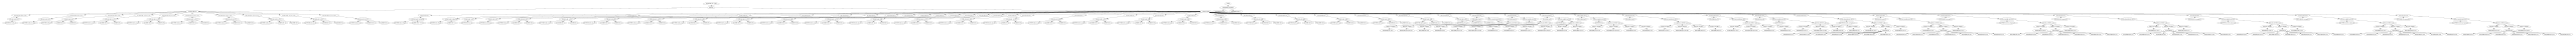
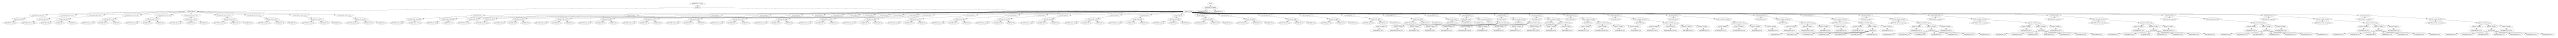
  digraph {
    fontname="Open Sans"
    ranksep=.25
    node [fontname="Open Sans"]
    edge [fontname="Open Sans"]
    n1 [label=MODULE]
    n2 [label=VAR_DECLARE_LIST]
    n3 [label=MODULE_ITEMS]
    n4 [label="IDENTIFIERS:v_fltr_226x7"]
    n5 [label="VAR_DECLARE  INPUT PORT"]
    n6 [label="VAR_DECLARE  INPUT PORT"]
    n7 [label="VAR_DECLARE  INPUT PORT"]
    n8 [label="VAR_DECLARE  OUTPUT PORT"]
    n9 [label="VAR_DECLARE  OUTPUT PORT"]
    n10 [label="VAR_DECLARE  OUTPUT PORT"]
    n11 [label="VAR_DECLARE  OUTPUT PORT"]
    n12 [label="VAR_DECLARE  OUTPUT PORT"]
    n13 [label="VAR_DECLARE  OUTPUT PORT"]
    n14 [label="VAR_DECLARE  OUTPUT PORT"]
    n15 [label=VAR_DECLARE_LIST]
    n16 [label=VAR_DECLARE_LIST]
    n17 [label=VAR_DECLARE_LIST]
    n18 [label=VAR_DECLARE_LIST]
    n19 [label=VAR_DECLARE_LIST]
    n20 [label=VAR_DECLARE_LIST]
    n21 [label=VAR_DECLARE_LIST]
    n22 [label=VAR_DECLARE_LIST]
    n23 [label=VAR_DECLARE_LIST]
    n24 [label=VAR_DECLARE_LIST]
    n25 [label=VAR_DECLARE_LIST]
    n26 [label=VAR_DECLARE_LIST]
    n27 [label=VAR_DECLARE_LIST]
    n28 [label=VAR_DECLARE_LIST]
    n29 [label=VAR_DECLARE_LIST]
    n30 [label=VAR_DECLARE_LIST]
    n31 [label=VAR_DECLARE_LIST]
    n32 [label=VAR_DECLARE_LIST]
    n33 [label=VAR_DECLARE_LIST]
    n34 [label=VAR_DECLARE_LIST]
    n35 [label=VAR_DECLARE_LIST]
    n36 [label=VAR_DECLARE_LIST]
    n37 [label=VAR_DECLARE_LIST]
    n38 [label=VAR_DECLARE_LIST]
    n39 [label=VAR_DECLARE_LIST]
    n40 [label=VAR_DECLARE_LIST]
    n41 [label=VAR_DECLARE_LIST]
    n42 [label=MODULE_INSTANCE]
    n43 [label=MODULE_INSTANCE]
    n44 [label=MODULE_INSTANCE]
    n45 [label=MODULE_INSTANCE]
    n46 [label=MODULE_INSTANCE]
    n47 [label=MODULE_INSTANCE]
    n48 [label=MODULE_INSTANCE]
    n49 [label=MODULE_INSTANCE]
    n50 [label=MODULE_INSTANCE]
    n51 [label=MODULE_INSTANCE]
    n52 [label=MODULE_INSTANCE]
    n53 [label=MODULE_INSTANCE]
    n54 [label=MODULE_INSTANCE]
    n55 [label=MODULE_INSTANCE]
    n56 [label="VAR_DECLARE  INPUT"]
    n57 [label="VAR_DECLARE  INPUT"]
    n58 [label="VAR_DECLARE  INPUT"]
    n59 [label="VAR_DECLARE  OUTPUT"]
    n60 [label="VAR_DECLARE  OUTPUT"]
    n61 [label="VAR_DECLARE  OUTPUT"]
    n62 [label="VAR_DECLARE  OUTPUT"]
    n63 [label="VAR_DECLARE  OUTPUT"]
    n64 [label="VAR_DECLARE  OUTPUT"]
    n65 [label="VAR_DECLARE  OUTPUT"]
    n66 [label="IDENTIFIERS:tm3_clk_v0"]
    n67 [label="IDENTIFIERS:vidin_new_data"]
    n68 [label="IDENTIFIERS:vidin_in"]
    n69 [label="NUMBERS DEC:7"]
    n70 [label="NUMBERS DEC:0"]
    n71 [label="IDENTIFIERS:vidin_out_f1"]
    n72 [label="NUMBERS DEC:15"]
    n73 [label="NUMBERS DEC:0"]
    n74 [label="IDENTIFIERS:vidin_out_f2"]
    n75 [label="NUMBERS DEC:15"]
    n76 [label="NUMBERS DEC:0"]
    n77 [label="IDENTIFIERS:vidin_out_f3"]
    n78 [label="NUMBERS DEC:15"]
    n79 [label="NUMBERS DEC:0"]
    n80 [label="IDENTIFIERS:vidin_out_h1"]
    n81 [label="NUMBERS DEC:15"]
    n82 [label="NUMBERS DEC:0"]
    n83 [label="IDENTIFIERS:vidin_out_h2"]
    n84 [label="NUMBERS DEC:15"]
    n85 [label="NUMBERS DEC:0"]
    n86 [label="IDENTIFIERS:vidin_out_h3"]
    n87 [label="NUMBERS DEC:15"]
    n88 [label="NUMBERS DEC:0"]
    n89 [label="IDENTIFIERS:vidin_out_h4"]
    n90 [label="NUMBERS DEC:15"]
    n91 [label="NUMBERS DEC:0"]
    n92 [label="VAR_DECLARE  PARAMETER"]
    n93 [label="VAR_DECLARE  PARAMETER"]
    n94 [label="VAR_DECLARE  INPUT"]
    n95 [label="VAR_DECLARE  INPUT"]
    n96 [label="VAR_DECLARE  INPUT"]
    n97 [label="VAR_DECLARE  OUTPUT"]
    n98 [label="VAR_DECLARE  WIRE"]
    n99 [label="VAR_DECLARE  OUTPUT"]
    n100 [label="VAR_DECLARE  WIRE"]
    n101 [label="VAR_DECLARE  OUTPUT"]
    n102 [label="VAR_DECLARE  WIRE"]
    n103 [label="VAR_DECLARE  OUTPUT"]
    n104 [label="VAR_DECLARE  WIRE"]
    n105 [label="VAR_DECLARE  OUTPUT"]
    n106 [label="VAR_DECLARE  WIRE"]
    n107 [label="VAR_DECLARE  OUTPUT"]
    n108 [label="VAR_DECLARE  WIRE"]
    n109 [label="VAR_DECLARE  OUTPUT"]
    n110 [label="VAR_DECLARE  WIRE"]
    n111 [label="VAR_DECLARE  WIRE"]
    n112 [label="VAR_DECLARE  WIRE"]
    n113 [label="VAR_DECLARE  WIRE"]
    n114 [label="VAR_DECLARE  WIRE"]
    n115 [label="VAR_DECLARE  WIRE"]
    n116 [label="VAR_DECLARE  WIRE"]
    n117 [label="VAR_DECLARE  WIRE"]
    n118 [label="VAR_DECLARE  WIRE"]
    n119 [label="IDENTIFIERS:fifo226"]
    n120 [label=MODULE_NAMED_INSTANCE]
    n121 [label="IDENTIFIERS:fifo226"]
    n122 [label=MODULE_NAMED_INSTANCE]
    n123 [label="IDENTIFIERS:fifo226"]
    n124 [label=MODULE_NAMED_INSTANCE]
    n125 [label="IDENTIFIERS:fifo226"]
    n126 [label=MODULE_NAMED_INSTANCE]
    n127 [label="IDENTIFIERS:fifo226"]
    n128 [label=MODULE_NAMED_INSTANCE]
    n129 [label="IDENTIFIERS:fifo226"]
    n130 [label=MODULE_NAMED_INSTANCE]
    n131 [label="IDENTIFIERS:fifo226"]
    n132 [label=MODULE_NAMED_INSTANCE]
    n133 [label=MODULE_NAMED_INSTANCE]
    n134 [label="IDENTIFIERS:fltr_vidin_f2"]
    n135 [label=MODULE_NAMED_INSTANCE]
    n136 [label="IDENTIFIERS:fltr_compute_f3"]
    n137 [label=MODULE_NAMED_INSTANCE]
    n138 [label="IDENTIFIERS:fltr_compute_h1"]
    n139 [label=MODULE_NAMED_INSTANCE]
    n140 [label="IDENTIFIERS:fltr_compute_h2"]
    n141 [label=MODULE_NAMED_INSTANCE]
    n142 [label="IDENTIFIERS:fltr_compute_h3"]
    n143 [label=MODULE_NAMED_INSTANCE]
    n144 [label="IDENTIFIERS:fltr_compute_h4"]
    n145 [label=MODULE_NAMED_INSTANCE]
    n146 [label=ASSIGN]
    n147 [label=IDENTIFIERS_STATEMENT]
    n148 [label="IDENTIFIERS:horiz_length"]
    n149 [label="NUMBERS HEX:11100010"]
    n150 [label="IDENTIFIERS:vert_length"]
    n151 [label="NUMBERS HEX:111"]
    n152 [label="IDENTIFIERS:tm3_clk_v0"]
    n153 [label="IDENTIFIERS:vidin_new_data"]
    n154 [label="IDENTIFIERS:vidin_in"]
    n155 [label="NUMBERS DEC:7"]
    n156 [label="NUMBERS DEC:0"]
    n157 [label="IDENTIFIERS:vidin_out_f1"]
    n158 [label="NUMBERS DEC:15"]
    n159 [label="NUMBERS DEC:0"]
    n160 [label="IDENTIFIERS:vidin_out_f1"]
    n161 [label="NUMBERS DEC:15"]
    n162 [label="NUMBERS DEC:0"]
    n163 [label="IDENTIFIERS:vidin_out_f2"]
    n164 [label="NUMBERS DEC:15"]
    n165 [label="NUMBERS DEC:0"]
    n166 [label="IDENTIFIERS:vidin_out_f2"]
    n167 [label="NUMBERS DEC:15"]
    n168 [label="NUMBERS DEC:0"]
    n169 [label="IDENTIFIERS:vidin_out_f3"]
    n170 [label="NUMBERS DEC:15"]
    n171 [label="NUMBERS DEC:0"]
    n172 [label="IDENTIFIERS:vidin_out_f3"]
    n173 [label="NUMBERS DEC:15"]
    n174 [label="NUMBERS DEC:0"]
    n175 [label="IDENTIFIERS:vidin_out_h1"]
    n176 [label="NUMBERS DEC:15"]
    n177 [label="NUMBERS DEC:0"]
    n178 [label="IDENTIFIERS:vidin_out_h1"]
    n179 [label="NUMBERS DEC:15"]
    n180 [label="NUMBERS DEC:0"]
    n181 [label="IDENTIFIERS:vidin_out_h2"]
    n182 [label="NUMBERS DEC:15"]
    n183 [label="NUMBERS DEC:0"]
    n184 [label="IDENTIFIERS:vidin_out_h2"]
    n185 [label="NUMBERS DEC:15"]
    n186 [label="NUMBERS DEC:0"]
    n187 [label="IDENTIFIERS:vidin_out_h3"]
    n188 [label="NUMBERS DEC:15"]
    n189 [label="NUMBERS DEC:0"]
    n190 [label="IDENTIFIERS:vidin_out_h3"]
    n191 [label="NUMBERS DEC:15"]
    n192 [label="NUMBERS DEC:0"]
    n193 [label="IDENTIFIERS:vidin_out_h4"]
    n194 [label="NUMBERS DEC:15"]
    n195 [label="NUMBERS DEC:0"]
    n196 [label="IDENTIFIERS:vidin_out_h4"]
    n197 [label="NUMBERS DEC:15"]
    n198 [label="NUMBERS DEC:0"]
    n199 [label="IDENTIFIERS:buff_out0"]
    n200 [label="NUMBERS DEC:7"]
    n201 [label="NUMBERS DEC:0"]
    n202 [label="IDENTIFIERS:buff_out1"]
    n203 [label="NUMBERS DEC:7"]
    n204 [label="NUMBERS DEC:0"]
    n205 [label="IDENTIFIERS:buff_out2"]
    n206 [label="NUMBERS DEC:7"]
    n207 [label="NUMBERS DEC:0"]
    n208 [label="IDENTIFIERS:buff_out3"]
    n209 [label="NUMBERS DEC:7"]
    n210 [label="NUMBERS DEC:0"]
    n211 [label="IDENTIFIERS:buff_out4"]
    n212 [label="NUMBERS DEC:7"]
    n213 [label="NUMBERS DEC:0"]
    n214 [label="IDENTIFIERS:buff_out5"]
    n215 [label="NUMBERS DEC:7"]
    n216 [label="NUMBERS DEC:0"]
    n217 [label="IDENTIFIERS:buff_out6"]
    n218 [label="NUMBERS DEC:7"]
    n219 [label="NUMBERS DEC:0"]
    n220 [label="IDENTIFIERS:buff_out7"]
    n221 [label="NUMBERS DEC:7"]
    n222 [label="NUMBERS DEC:0"]
    n223 [label="LIST:fifo0"]
    n224 [label=MODULE_CONNECT_LIST]
    n225 [label=MODULE_CONNECT]
    n226 [label=MODULE_CONNECT]
    n227 [label=MODULE_CONNECT]
    n228 [label=MODULE_CONNECT]
    n229 [label="IDENTIFIERS:tm3_clk_v0"]
    n230 [label="IDENTIFIERS:vidin_new_data"]
    n231 [label="IDENTIFIERS:buff_out0"]
    n232 [label="IDENTIFIERS:buff_out1"]
    n233 [label="IDENTIFIERS:fifo1"]
    n234 [label=MODULE_CONNECT_LIST]
    n235 [label=MODULE_CONNECT]
    n236 [label=MODULE_CONNECT]
    n237 [label=MODULE_CONNECT]
    n238 [label=MODULE_CONNECT]
    n239 [label="IDENTIFIERS:tm3_clk_v0"]
    n240 [label="IDENTIFIERS:vidin_new_data"]
    n241 [label="IDENTIFIERS:buff_out1"]
    n242 [label="IDENTIFIERS:buff_out2"]
    n243 [label="IDENTIFIERS:fifo2"]
    n244 [label=MODULE_CONNECT_LIST]
    n245 [label=MODULE_CONNECT]
    n246 [label=MODULE_CONNECT]
    n247 [label=MODULE_CONNECT]
    n248 [label=MODULE_CONNECT]
    n249 [label="IDENTIFIERS:tm3_clk_v0"]
    n250 [label="IDENTIFIERS:vidin_new_data"]
    n251 [label="IDENTIFIERS:buff_out2"]
    n252 [label="IDENTIFIERS:buff_out3"]
    n253 [label="IDENTIFIERS:fifo3"]
    n254 [label=MODULE_CONNECT_LIST]
    n255 [label=MODULE_CONNECT]
    n256 [label=MODULE_CONNECT]
    n257 [label=MODULE_CONNECT]
    n258 [label=MODULE_CONNECT]
    n259 [label="IDENTIFIERS:tm3_clk_v0"]
    n260 [label="IDENTIFIERS:vidin_new_data"]
    n261 [label="IDENTIFIERS:buff_out3"]
    n262 [label="IDENTIFIERS:buff_out4"]
+   n263 [label="IDENTIFIERS:fifo4"]
    n264 [label=MODULE_CONNECT_LIST]
    n265 [label=MODULE_CONNECT]
    n266 [label=MODULE_CONNECT]
    n267 [label=MODULE_CONNECT]
    n268 [label=MODULE_CONNECT]
    n269 [label="IDENTIFIERS:tm3_clk_v0"]
    n270 [label="IDENTIFIERS:vidin_new_data"]
    n271 [label="IDENTIFIERS:buff_out4"]
    n272 [label="IDENTIFIERS:buff_out5"]
    n273 [label=MODULE_CONNECT_LIST]
    n274 [label=MODULE_CONNECT]
    n275 [label=MODULE_CONNECT]
    n276 [label=MODULE_CONNECT]
    n277 [label=MODULE_CONNECT]
    n278 [label="IDENTIFIERS:tm3_clk_v0"]
    n279 [label="IDENTIFIERS:vidin_new_data"]
    n280 [label="IDENTIFIERS:buff_out5"]
    n281 [label="IDENTIFIERS:buff_out6"]
    n282 [label="IDENTIFIERS:fifo6"]
    n283 [label=MODULE_CONNECT_LIST]
    n284 [label=MODULE_CONNECT]
    n285 [label=MODULE_CONNECT]
    n286 [label=MODULE_CONNECT]
    n287 [label=MODULE_CONNECT]
    n288 [label="IDENTIFIERS:tm3_clk_v0"]
    n289 [label="IDENTIFIERS:vidin_new_data"]
    n290 [label="IDENTIFIERS:buff_out6"]
    n291 [label="IDENTIFIERS:buff_out7"]
    n292 [label="IDENTIFIERS:inst_fltr_compute_f1"]
    n293 [label=MODULE_CONNECT_LIST]
    n294 [label=MODULE_CONNECT]
    n295 [label=MODULE_CONNECT]
    n296 [label=MODULE_CONNECT]
    n297 [label="IDENTIFIERS:tm3_clk_v0"]
    n298 [label=CONCATENATE]
    n299 [label="IDENTIFIERS:vidin_out_f1"]
    n300 [label="IDENTIFIERS:buff_out1"]
    n301 [label="IDENTIFIERS:buff_out2"]
    n302 [label="IDENTIFIERS:buff_out3"]
    n303 [label="IDENTIFIERS:buff_out4"]
    n304 [label="IDENTIFIERS:buff_out5"]
    n305 [label="IDENTIFIERS:buff_out6"]
    n306 [label="IDENTIFIERS:buff_out7"]
+   n307 [label="IDENTIFIERS:inst_fltr_compute_f2"]
    n308 [label=MODULE_CONNECT_LIST]
    n309 [label=MODULE_CONNECT]
    n310 [label=MODULE_CONNECT]
    n311 [label=MODULE_CONNECT]
    n312 [label="IDENTIFIERS:tm3_clk_v0"]
    n313 [label=CONCATENATE]
    n314 [label="IDENTIFIERS:vidin_out_f2"]
    n315 [label="IDENTIFIERS:buff_out1"]
    n316 [label="IDENTIFIERS:buff_out2"]
    n317 [label="IDENTIFIERS:buff_out3"]
    n318 [label="IDENTIFIERS:buff_out4"]
    n319 [label="IDENTIFIERS:buff_out5"]
    n320 [label="IDENTIFIERS:buff_out6"]
    n321 [label="IDENTIFIERS:buff_out7"]
    n322 [label="IDENTIFIERS:inst_fltr_compute_f3"]
    n323 [label=MODULE_CONNECT_LIST]
    n324 [label=MODULE_CONNECT]
    n325 [label=MODULE_CONNECT]
    n326 [label=MODULE_CONNECT]
    n327 [label="IDENTIFIERS:tm3_clk_v0"]
    n328 [label=CONCATENATE]
    n329 [label="IDENTIFIERS:vidin_out_f3"]
    n330 [label="IDENTIFIERS:buff_out1"]
    n331 [label="IDENTIFIERS:buff_out2"]
    n332 [label="IDENTIFIERS:buff_out3"]
    n333 [label="IDENTIFIERS:buff_out4"]
    n334 [label="IDENTIFIERS:buff_out5"]
    n335 [label="IDENTIFIERS:buff_out6"]
    n336 [label="IDENTIFIERS:buff_out7"]
+   n337 [label="IDENTIFIERS:inst_fltr_compute_h1"]
    n338 [label=MODULE_CONNECT_LIST]
    n339 [label=MODULE_CONNECT]
    n340 [label=MODULE_CONNECT]
    n341 [label=MODULE_CONNECT]
    n342 [label="IDENTIFIERS:tm3_clk_v0"]
    n343 [label=CONCATENATE]
    n344 [label="IDENTIFIERS:vidin_out_h1"]
    n345 [label="IDENTIFIERS:buff_out1"]
    n346 [label="IDENTIFIERS:buff_out2"]
    n347 [label="IDENTIFIERS:buff_out3"]
    n348 [label="IDENTIFIERS:buff_out4"]
    n349 [label="IDENTIFIERS:buff_out5"]
    n350 [label="IDENTIFIERS:buff_out6"]
    n351 [label="IDENTIFIERS:buff_out7"]
-   n352 [label="IDENTIFIERS:inst_fltr_compute_h2"]
    n353 [label=MODULE_CONNECT_LIST]
    n354 [label=MODULE_CONNECT]
    n355 [label=MODULE_CONNECT]
    n356 [label=MODULE_CONNECT]
    n357 [label="IDENTIFIERS:tm3_clk_v0"]
    n358 [label=CONCATENATE]
    n359 [label="IDENTIFIERS:vidin_out_h2"]
    n360 [label="IDENTIFIERS:buff_out1"]
    n361 [label="IDENTIFIERS:buff_out2"]
    n362 [label="IDENTIFIERS:buff_out3"]
    n363 [label="IDENTIFIERS:buff_out4"]
    n364 [label="IDENTIFIERS:buff_out5"]
    n365 [label="IDENTIFIERS:buff_out6"]
    n366 [label="IDENTIFIERS:buff_out7"]
    n367 [label="IDENTIFIERS:inst_fltr_compute_h3"]
    n368 [label=MODULE_CONNECT_LIST]
    n369 [label=MODULE_CONNECT]
    n370 [label=MODULE_CONNECT]
    n371 [label=MODULE_CONNECT]
    n372 [label="IDENTIFIERS:tm3_clk_v0"]
    n373 [label=CONCATENATE]
    n374 [label="IDENTIFIERS:vidin_out_h3"]
    n375 [label="IDENTIFIERS:buff_out1"]
    n376 [label="IDENTIFIERS:buff_out2"]
    n377 [label="IDENTIFIERS:buff_out3"]
    n378 [label="IDENTIFIERS:buff_out4"]
    n379 [label="IDENTIFIERS:buff_out5"]
    n380 [label="IDENTIFIERS:buff_out6"]
    n381 [label="IDENTIFIERS:buff_out7"]
    n382 [label="IDENTIFIERS:inst_fltr_compute_h4"]
    n383 [label=MODULE_CONNECT_LIST]
    n384 [label=MODULE_CONNECT]
    n385 [label=MODULE_CONNECT]
    n386 [label=MODULE_CONNECT]
    n387 [label="IDENTIFIERS:tm3_clk_v0"]
    n388 [label=CONCATENATE]
    n389 [label="IDENTIFIERS:vidin_out_h4"]
    n390 [label="IDENTIFIERS:buff_out1"]
    n391 [label="IDENTIFIERS:buff_out2"]
    n392 [label="IDENTIFIERS:buff_out3"]
    n393 [label="IDENTIFIERS:buff_out4"]
    n394 [label="IDENTIFIERS:buff_out5"]
    n395 [label="IDENTIFIERS:buff_out6"]
    n396 [label="IDENTIFIERS:buff_out7"]
    n397 [label="IDENTIFIERS:buff_out0"]
    n398 [label="IDENTIFIERS:vidin_in"]
    n1 -> n2
    n1 -> n3
    n2 -> n5
    n2 -> n6
    n2 -> n7
    n2 -> n8
    n2 -> n9
    n2 -> n10
    n2 -> n11
    n2 -> n12
    n2 -> n13
    n2 -> n14
    n3 -> n15
    n3 -> n16
    n3 -> n17
    n3 -> n18
    n3 -> n19
    n3 -> n20
    n3 -> n21
    n3 -> n22
    n3 -> n23
    n3 -> n24
    n3 -> n25
    n3 -> n26
    n3 -> n27
    n3 -> n28
    n3 -> n29
    n3 -> n30
    n3 -> n31
    n3 -> n32
    n3 -> n33
    n3 -> n34
    n3 -> n35
    n3 -> n36
    n3 -> n37
    n3 -> n38
    n3 -> n39
    n3 -> n40
    n3 -> n41
    n3 -> n42
    n3 -> n43
    n3 -> n44
    n3 -> n45
    n3 -> n46
    n3 -> n47
    n3 -> n48
    n3 -> n49
    n3 -> n50
    n3 -> n51
    n3 -> n52
    n3 -> n53
    n3 -> n54
    n3 -> n55
    n4 -> n1
    n5 -> n56
    n6 -> n57
    n7 -> n58
    n8 -> n59
    n9 -> n60
    n10 -> n61
    n11 -> n62
    n12 -> n63
    n13 -> n64
    n14 -> n65
    n15 -> n92
    n16 -> n93
    n17 -> n94
    n18 -> n95
    n19 -> n96
    n20 -> n97
    n21 -> n98
    n22 -> n99
    n23 -> n100
    n24 -> n101
    n25 -> n102
    n26 -> n103
    n27 -> n104
    n28 -> n105
    n29 -> n106
    n30 -> n107
    n31 -> n108
    n32 -> n109
    n33 -> n110
    n34 -> n111
    n35 -> n112
    n36 -> n113
    n37 -> n114
    n38 -> n115
    n39 -> n116
    n40 -> n117
    n41 -> n118
    n42 -> n119
    n42 -> n120
    n43 -> n121
    n43 -> n122
    n44 -> n123
    n44 -> n124
    n45 -> n125
    n45 -> n126
    n46 -> n127
    n46 -> n128
    n47 -> n129
    n47 -> n130
    n48 -> n131
    n48 -> n132
    n49 -> n133
    n50 -> n134
    n50 -> n135
    n51 -> n136
    n51 -> n137
    n52 -> n138
    n52 -> n139
    n53 -> n140
    n53 -> n141
    n54 -> n142
    n54 -> n143
    n55 -> n144
    n55 -> n145
    n56 -> n66
    n57 -> n67
    n58 -> n68
    n58 -> n69
    n58 -> n70
    n59 -> n71
    n59 -> n72
    n59 -> n73
    n60 -> n74
    n60 -> n75
    n60 -> n76
    n61 -> n77
    n61 -> n78
    n61 -> n79
    n62 -> n80
    n62 -> n81
    n62 -> n82
    n63 -> n83
    n63 -> n84
    n63 -> n85
    n64 -> n86
    n64 -> n87
    n64 -> n88
    n65 -> n89
    n65 -> n90
    n65 -> n91
    n92 -> n148
    n92 -> n149
    n93 -> n150
    n93 -> n151
    n94 -> n152
    n95 -> n153
    n96 -> n154
    n96 -> n155
    n96 -> n156
    n97 -> n157
    n97 -> n158
    n97 -> n159
    n98 -> n160
    n98 -> n161
    n98 -> n162
    n99 -> n163
    n99 -> n164
    n99 -> n165
    n100 -> n166
    n100 -> n167
    n100 -> n168
    n101 -> n169
    n101 -> n170
    n101 -> n171
    n102 -> n172
    n102 -> n173
    n102 -> n174
    n103 -> n175
    n103 -> n176
    n103 -> n177
    n104 -> n178
    n104 -> n179
    n104 -> n180
    n105 -> n181
    n105 -> n182
    n105 -> n183
    n106 -> n184
    n106 -> n185
    n106 -> n186
    n107 -> n187
    n107 -> n188
    n107 -> n189
    n108 -> n190
    n108 -> n191
    n108 -> n192
    n109 -> n193
    n109 -> n194
    n109 -> n195
    n110 -> n196
    n110 -> n197
    n110 -> n198
    n111 -> n199
    n111 -> n200
    n111 -> n201
    n112 -> n202
    n112 -> n203
    n112 -> n204
    n113 -> n205
    n113 -> n206
    n113 -> n207
    n114 -> n208
    n114 -> n209
    n114 -> n210
    n115 -> n211
    n115 -> n212
    n115 -> n213
    n116 -> n214
    n116 -> n215
    n116 -> n216
    n117 -> n217
    n117 -> n218
    n117 -> n219
    n118 -> n220
    n118 -> n221
    n118 -> n222
    n120 -> n223
    n120 -> n224
    n122 -> n233
    n122 -> n234
    n124 -> n243
    n124 -> n244
    n126 -> n253
    n126 -> n254
+   n128 -> n263
    n128 -> n264
    n130 -> n273
    n132 -> n282
    n132 -> n283
    n133 -> n292
    n133 -> n293
+   n135 -> n307
    n135 -> n308
    n137 -> n322
    n137 -> n323
+   n139 -> n337
    n139 -> n338
-   n141 -> n352
    n141 -> n353
    n143 -> n367
    n143 -> n368
    n145 -> n382
    n145 -> n383
    n146 -> n147
    n147 -> n397
    n147 -> n398
    n224 -> n225
    n224 -> n226
    n224 -> n227
    n224 -> n228
    n225 -> n229
    n226 -> n230
    n227 -> n231
    n228 -> n232
    n234 -> n235
    n234 -> n236
    n234 -> n237
    n234 -> n238
    n235 -> n239
    n236 -> n240
    n237 -> n241
    n238 -> n242
    n244 -> n245
    n244 -> n246
    n244 -> n247
    n244 -> n248
    n245 -> n249
    n246 -> n250
    n247 -> n251
    n248 -> n252
    n254 -> n255
    n254 -> n256
    n254 -> n257
    n254 -> n258
    n255 -> n259
    n256 -> n260
    n257 -> n261
    n258 -> n262
    n264 -> n265
    n264 -> n266
    n264 -> n267
    n264 -> n268
    n265 -> n269
    n266 -> n270
    n267 -> n271
    n268 -> n272
    n273 -> n274
    n273 -> n275
    n273 -> n276
    n273 -> n277
    n274 -> n278
    n275 -> n279
    n276 -> n280
    n277 -> n281
    n283 -> n284
    n283 -> n285
    n283 -> n286
    n283 -> n287
    n284 -> n288
    n285 -> n289
    n286 -> n290
    n287 -> n291
    n293 -> n294
    n293 -> n295
    n293 -> n296
    n294 -> n297
    n295 -> n298
    n296 -> n299
    n298 -> n300
    n298 -> n301
    n298 -> n302
    n298 -> n303
    n298 -> n304
    n298 -> n305
    n298 -> n306
    n308 -> n309
    n308 -> n310
    n308 -> n311
    n309 -> n312
    n310 -> n313
    n311 -> n314
    n313 -> n315
    n313 -> n316
    n313 -> n317
    n313 -> n318
    n313 -> n319
    n313 -> n320
    n313 -> n321
    n323 -> n324
    n323 -> n325
    n323 -> n326
    n324 -> n327
    n325 -> n328
    n326 -> n329
    n328 -> n330
    n328 -> n331
    n328 -> n332
    n328 -> n333
    n328 -> n334
    n328 -> n335
    n328 -> n336
    n338 -> n339
    n338 -> n340
    n338 -> n341
    n339 -> n342
    n340 -> n343
    n341 -> n344
    n343 -> n345
    n343 -> n346
    n343 -> n347
    n343 -> n348
    n343 -> n349
    n343 -> n350
    n343 -> n351
    n353 -> n354
    n353 -> n355
    n353 -> n356
    n354 -> n357
    n355 -> n358
    n356 -> n359
    n358 -> n360
    n358 -> n361
    n358 -> n362
    n358 -> n363
    n358 -> n364
    n358 -> n365
    n358 -> n366
    n368 -> n369
    n368 -> n370
    n368 -> n371
    n369 -> n372
    n370 -> n373
    n371 -> n374
    n373 -> n375
    n373 -> n376
    n373 -> n377
    n373 -> n378
    n373 -> n379
    n373 -> n380
    n373 -> n381
    n383 -> n384
    n383 -> n385
    n383 -> n386
    n384 -> n387
    n385 -> n388
    n386 -> n389
    n388 -> n390
    n388 -> n391
    n388 -> n392
    n388 -> n393
    n388 -> n394
    n388 -> n395
    n388 -> n396
  }
